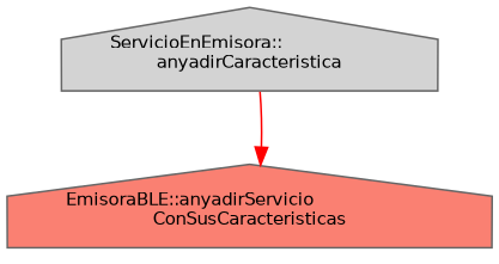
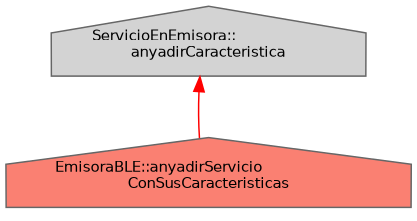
  digraph {
    rankdir=TB
    node [fontname=Helvetica fontsize=10 shape=house style=filled]
    n1 [color=gray40 fillcolor=lightgrey fontcolor=black height=0.2 label="ServicioEnEmisora::\lanyadirCaracteristica" width=0.4]
    n2 [color=grey40 fillcolor=salmon height=0.2 label="EmisoraBLE::anyadirServicio\lConSusCaracteristicas" width=0.4]
-   n2 -> n1 [color=red dir=back fontname=Helvetica fontsize=10 labelfontname=Helvetica labelfontsize=10 style=solid]
+   n1 -> n2 [color=red dir=back fontname=Helvetica fontsize=10 labelfontname=Helvetica labelfontsize=10 style=solid]
  }
